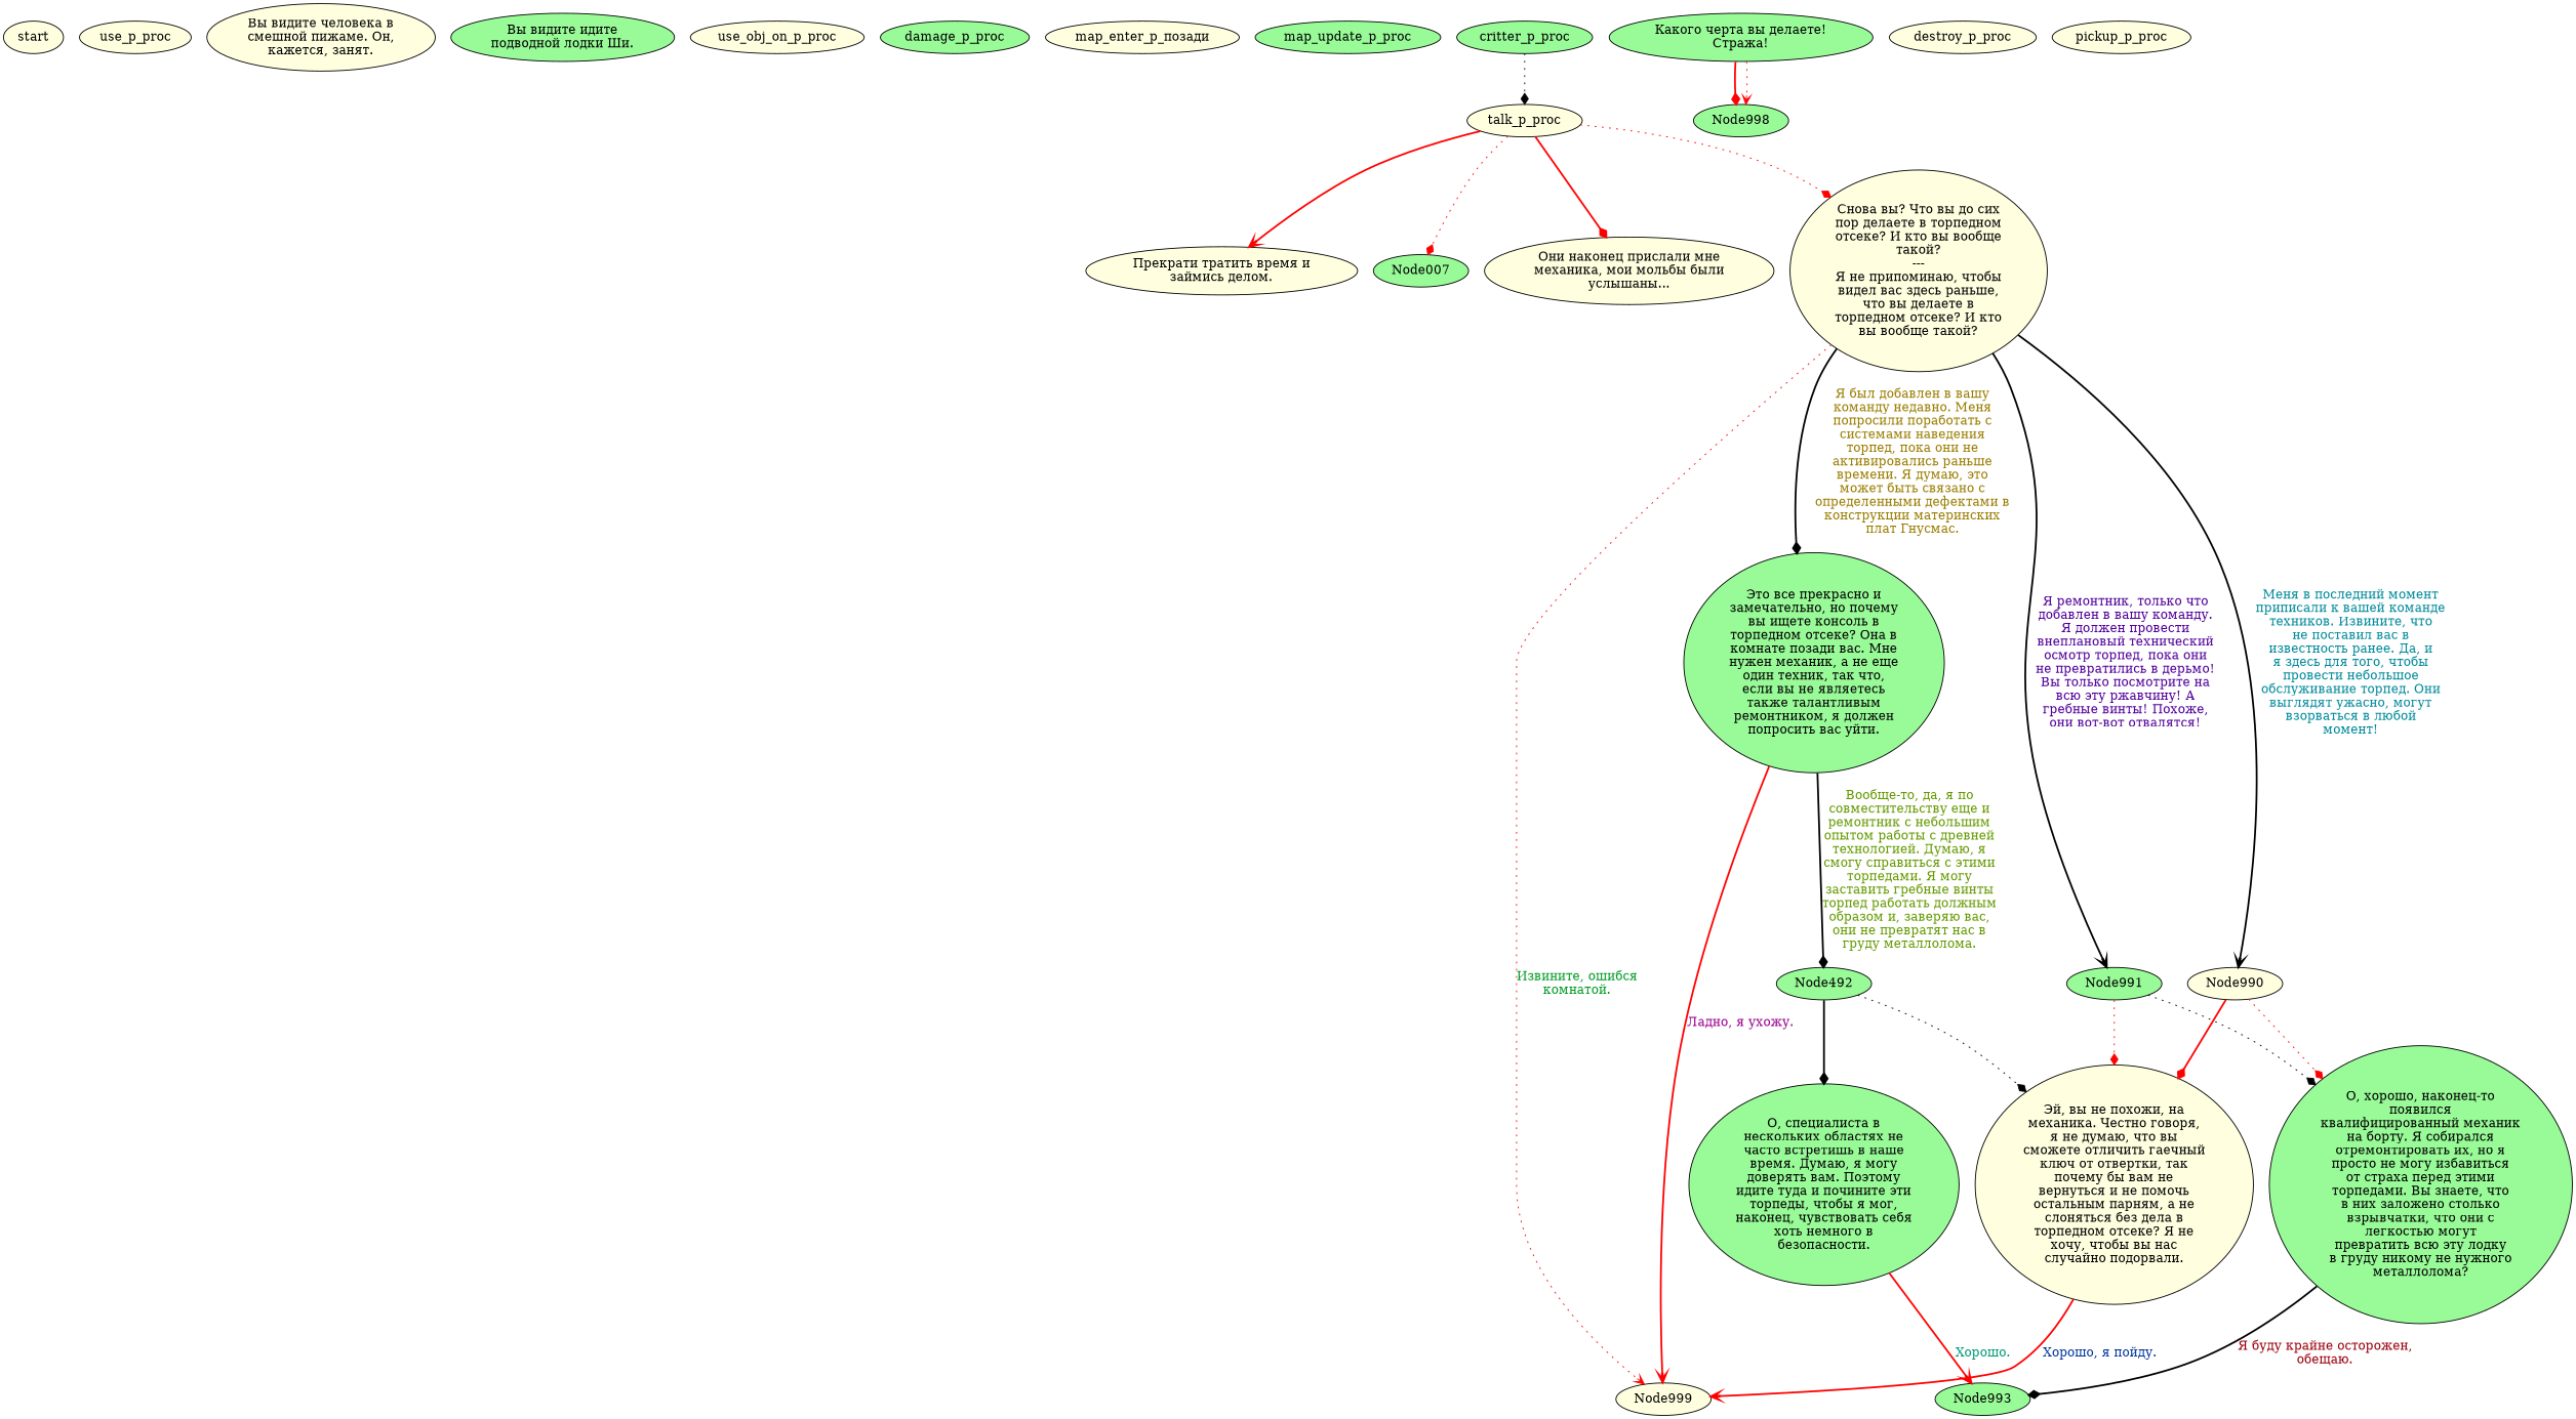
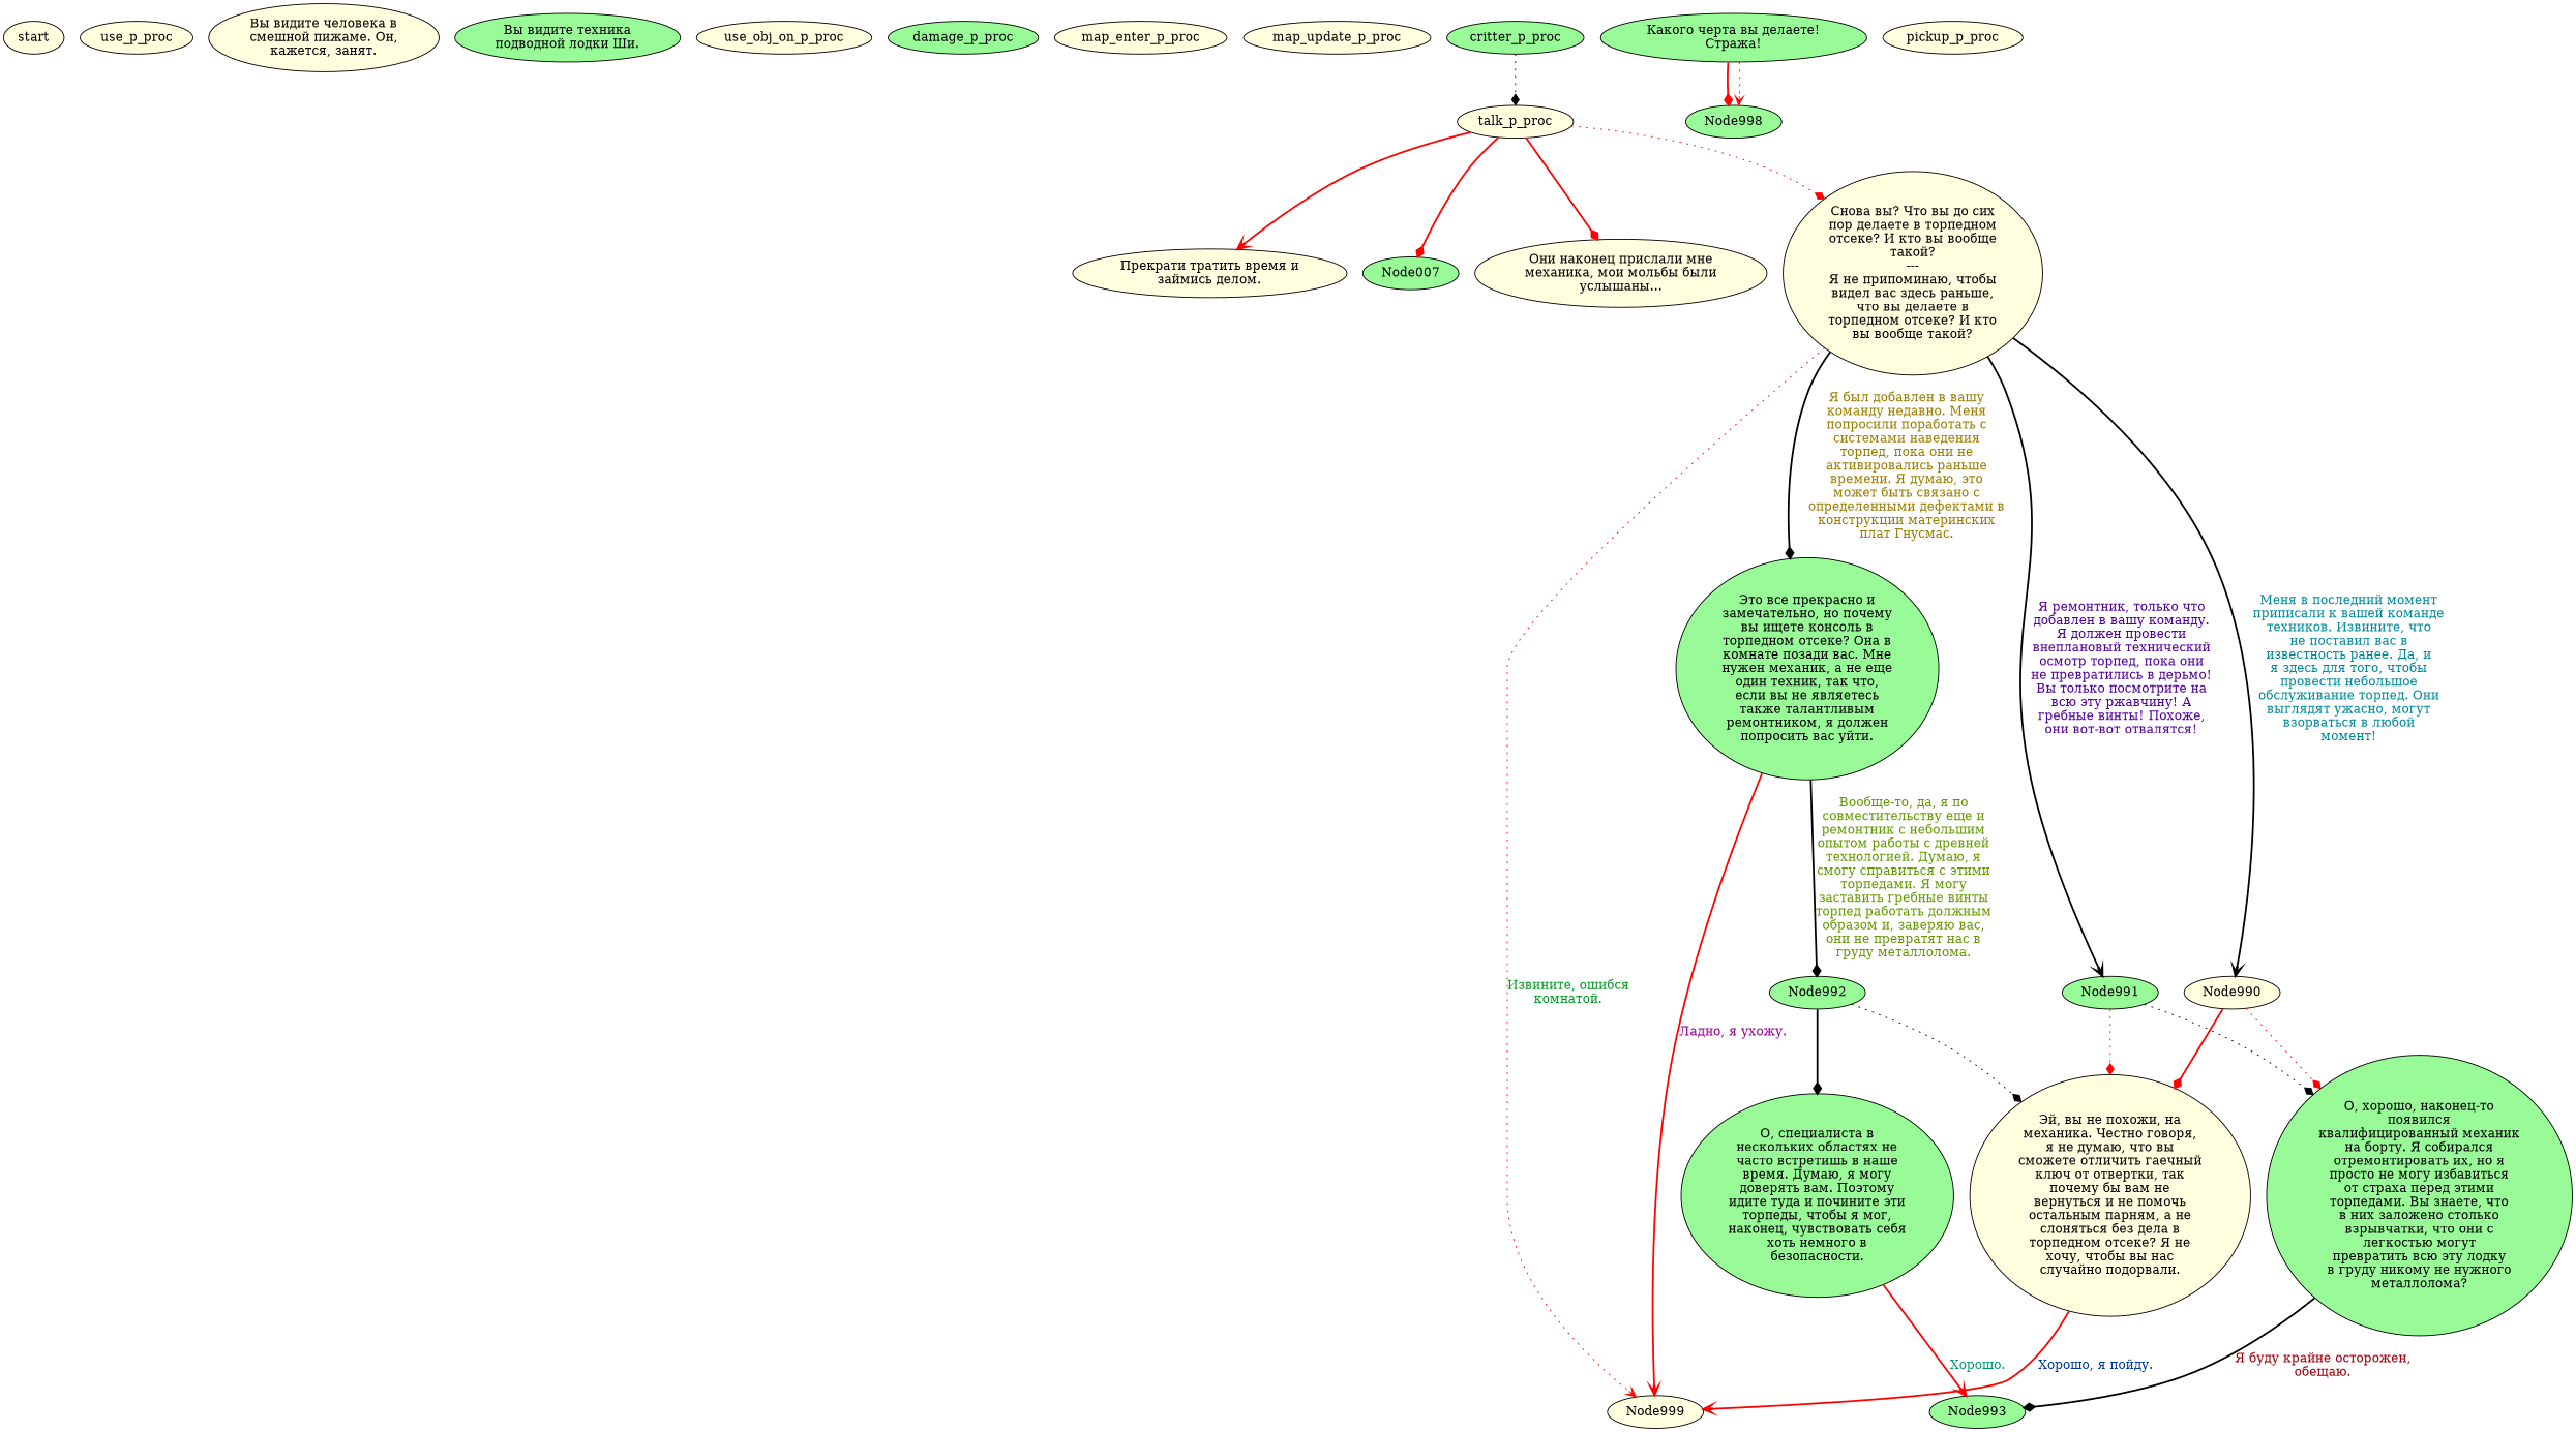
  digraph {
    node [color="#000000" fillcolor=lightyellow style=filled]
    edge [arrowhead=diamond color=red style=bold]
    start
    use_p_proc
    n3 [label="Вы видите человека в\nсмешной пижаме. Он,\nкажется, занят."]
-   n4 [fillcolor=palegreen label="Вы видите идите\nподводной лодки Ши."]
+   n4 [fillcolor=palegreen label="Вы видите техника\nподводной лодки Ши."]
    use_obj_on_p_proc
    damage_p_proc [fillcolor=palegreen]
-   map_enter_p_proc [label="map_enter_p_позади"]
-   map_update_p_proc [fillcolor=palegreen]
+   map_enter_p_proc
+   map_update_p_proc
    n9 [label="Прекрати тратить время и\nзаймись делом."]
    talk_p_proc
    Node007 [fillcolor=palegreen]
    n12 [label="Они наконец прислали мне\nмеханика, мои мольбы были\nуслышаны..."]
    n13 [label="Снова вы? Что вы до сих\nпор делаете в торпедном\nотсеке? И кто вы вообще\nтакой?\n---\nЯ не припоминаю, чтобы\nвидел вас здесь раньше,\nчто вы делаете в\nторпедном отсеке? И кто\nвы вообще такой?"]
    Node990
    n15 [fillcolor=palegreen label="Это все прекрасно и\nзамечательно, но почему\nвы ищете консоль в\nторпедном отсеке? Она в\nкомнате позади вас. Мне\nнужен механик, а не еще\nодин техник, так что,\nесли вы не являетесь\nтакже талантливым\nремонтником, я должен\nпопросить вас уйти."]
    Node991 [fillcolor=palegreen]
    Node999
    n18 [fillcolor=palegreen label="О, хорошо, наконец-то\nпоявился\nквалифицированный механик\nна борту. Я собирался\nотремонтировать их, но я\nпросто не могу избавиться\nот страха перед этими\nторпедами. Вы знаете, что\nв них заложено столько\nвзрывчатки, что они с\nлегкостью могут\nпревратить всю эту лодку\nв груду никому не нужного\nметаллолома?"]
    n19 [label="Эй, вы не похожи, на\nмеханика. Честно говоря,\nя не думаю, что вы\nсможете отличить гаечный\nключ от отвертки, так\nпочему бы вам не\nвернуться и не помочь\nостальным парням, а не\nслоняться без дела в\nторпедном отсеке? Я не\nхочу, чтобы вы нас\nслучайно подорвали."]
-   Node992 [fillcolor=palegreen label=Node492]
+   Node992 [fillcolor=palegreen]
    critter_p_proc [fillcolor=palegreen]
    n22 [fillcolor=palegreen label="Какого черта вы делаете!\nСтража!"]
    Node998 [fillcolor=palegreen]
    Node993 [fillcolor=palegreen]
    n25 [fillcolor=palegreen label="О, специалиста в\nнескольких областях не\nчасто встретишь в наше\nвремя. Думаю, я могу\nдоверять вам. Поэтому\nидите туда и почините эти\nторпеды, чтобы я мог,\nнаконец, чувствовать себя\nхоть немного в\nбезопасности."]
-   destroy_p_proc
    pickup_p_proc
    talk_p_proc -> n9 [arrowhead=vee]
-   talk_p_proc -> Node007 [style=dotted]
+   talk_p_proc -> Node007
    talk_p_proc -> n12
    talk_p_proc -> n13 [style=dotted]
    n13 -> Node990 [arrowhead=vee color=black fontcolor="#008999" label="Меня в последний момент\nприписали к вашей команде\nтехников. Извините, что\nне поставил вас в\nизвестность ранее. Да, и\nя здесь для того, чтобы\nпровести небольшое\nобслуживание торпед. Они\nвыглядят ужасно, могут\nвзорваться в любой\nмомент!"]
    n13 -> n15 [color=black fontcolor="#997C00" label="Я был добавлен в вашу\nкоманду недавно. Меня\nпопросили поработать с\nсистемами наведения\nторпед, пока они не\nактивировались раньше\nвремени. Я думаю, это\nможет быть связано с\nопределенными дефектами в\nконструкции материнских\nплат Гнусмас."]
    n13 -> Node991 [arrowhead=vee color=black fontcolor="#500099" label="Я ремонтник, только что\nдобавлен в вашу команду.\nЯ должен провести\nвнеплановый технический\nосмотр торпед, пока они\nне превратились в дерьмо!\nВы только посмотрите на\nвсю эту ржавчину! А\nгребные винты! Похоже,\nони вот-вот отвалятся!"]
    n13 -> Node999 [arrowhead=vee fontcolor="#009923" label="Извините, ошибся\nкомнатой." style=dotted]
    Node990 -> n18 [style=dotted]
    Node990 -> n19
    n15 -> Node999 [arrowhead=vee fontcolor="#99008F" label="Ладно, я ухожу."]
    n15 -> Node992 [color=black fontcolor="#639900" label="Вообще-то, да, я по\nсовместительству еще и\nремонтник с небольшим\nопытом работы с древней\nтехнологией. Думаю, я\nсмогу справиться с этими\nторпедами. Я могу\nзаставить гребные винты\nторпед работать должным\nобразом и, заверяю вас,\nони не превратят нас в\nгруду металлолома."]
    Node991 -> n18 [color=black style=dotted]
    Node991 -> n19 [style=dotted]
    n18 -> Node993 [color=black fontcolor="#99000A" label="Я буду крайне осторожен,\nобещаю."]
    n19 -> Node999 [arrowhead=vee fontcolor="#003699" label="Хорошо, я пойду."]
    Node992 -> n19 [color=black style=dotted]
    Node992 -> n25 [color=black]
    critter_p_proc -> talk_p_proc [color=black style=dotted]
    n22 -> Node998
    n22 -> Node998 [arrowhead=vee style=dotted]
    n25 -> Node993 [arrowhead=vee fontcolor="#009976" label="Хорошо."]
  }
